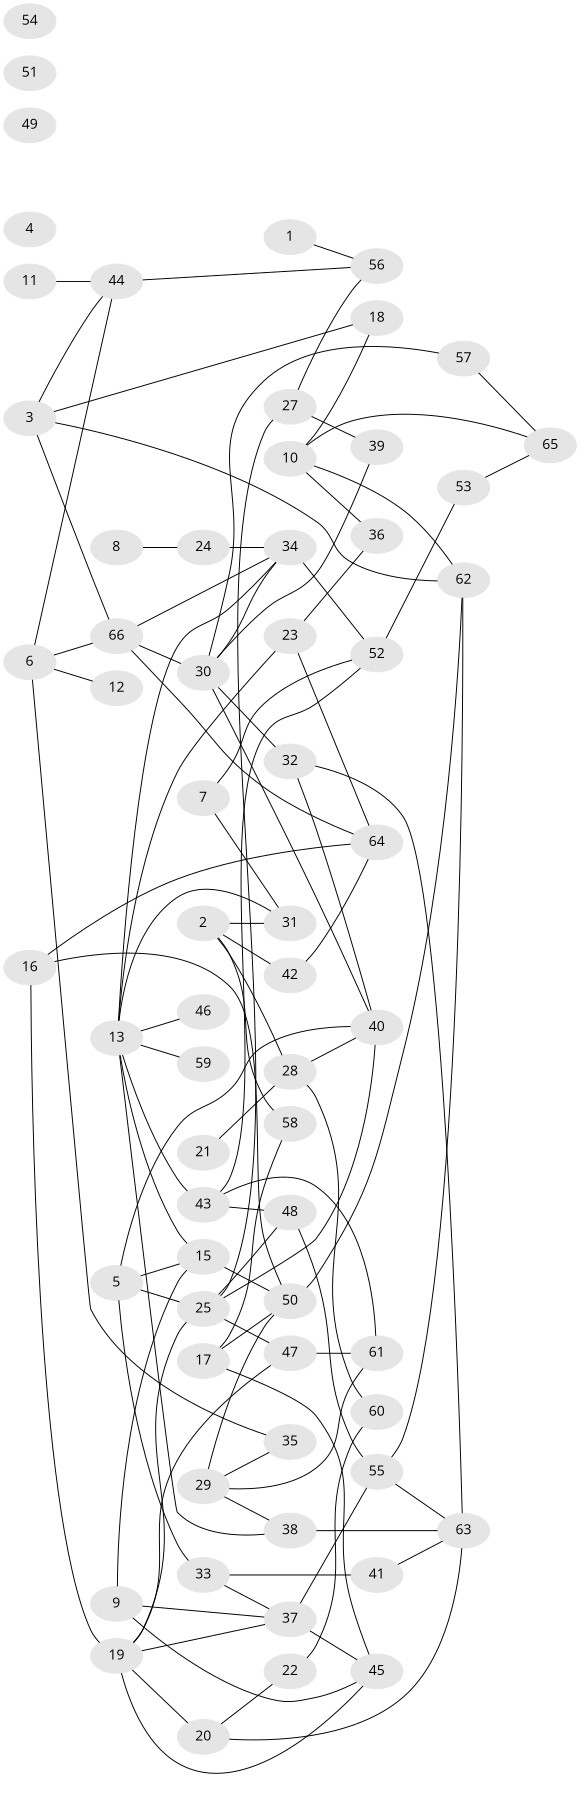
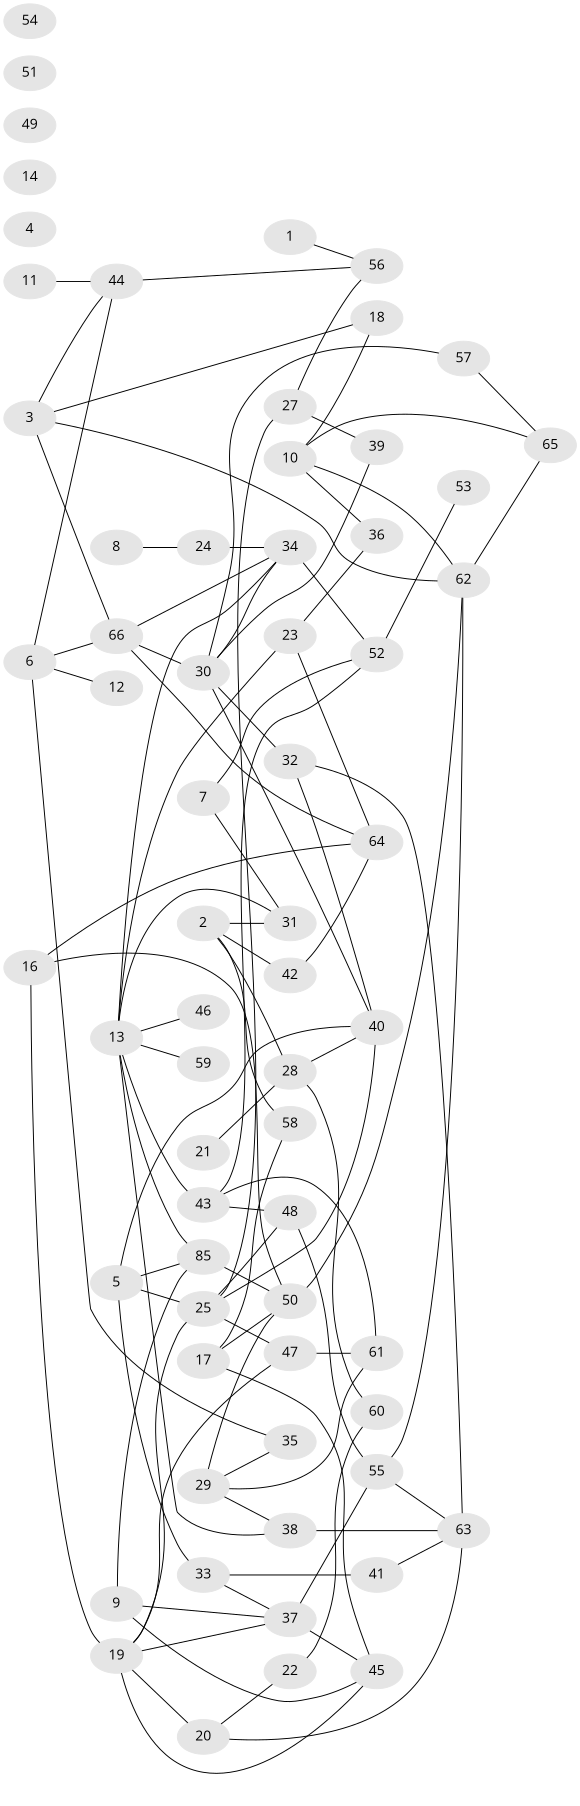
  graph {
    fontname="Open Sans"
    rankdir=LR
    node [color=gray90 fontname="Open Sans" style=filled]
    edge [fontname="Open Sans"]
    1
    56
    2
    28
    31
    42
    58
    40
    60
    64
    3
    18
    n13 [label=66]
    44
    62
    34
    30
    4
    5
-   15
+   15 [label=85]
    25
    33
    50
    47
    27
    48
    37
    41
    6
    12
    35
    7
    52
    53
    8
    24
    9
    45
    55
    10
    36
    65
    11
    13
    23
    38
    43
    46
    59
    63
    61
+   14
    16
    19
    20
    17
    22
    21
    39
    32
    57
    29
    49
    51
    54
    1 -- 56
    2 -- 28
    2 -- 31
    2 -- 42
    2 -- 58
    28 -- 40
    28 -- 60
    42 -- 64
    3 -- 18
    3 -- n13
    3 -- 44
    3 -- 62
    n13 -- 64
    n13 -- 34
    n13 -- 30
    44 -- 56
    34 -- 52
    30 -- 40
    30 -- 34
    30 -- 39
    30 -- 32
    30 -- 57
    5 -- 40
    5 -- 15
    5 -- 25
    5 -- 33
    15 -- 50
    25 -- 40
    25 -- 47
    25 -- 27
    25 -- 48
    33 -- 37
    33 -- 41
    50 -- 62
    47 -- 61
    27 -- 56
    27 -- 39
    48 -- 55
    37 -- 45
    37 -- 55
    41 -- 63
    6 -- n13
    6 -- 44
    6 -- 12
    6 -- 35
    7 -- 31
    7 -- 52
    52 -- 53
-   53 -- 65
+   62 -- 65
    8 -- 24
    24 -- 34
    9 -- 15
    9 -- 37
    9 -- 45
    55 -- 62
    55 -- 63
    10 -- 18
    10 -- 62
    10 -- 36
    10 -- 65
    11 -- 44
    13 -- 31
    13 -- 34
    13 -- 15
    13 -- 23
    13 -- 38
    13 -- 43
    13 -- 46
    13 -- 59
    23 -- 64
    23 -- 36
    38 -- 63
    43 -- 48
    43 -- 52
    43 -- 61
    16 -- 64
    16 -- 50
    16 -- 19
    19 -- 25
    19 -- 47
    19 -- 37
    19 -- 45
    19 -- 20
    20 -- 63
    20 -- 22
    17 -- 58
    17 -- 50
    17 -- 45
    22 -- 60
    21 -- 28
    32 -- 40
    32 -- 63
    57 -- 65
    29 -- 50
    29 -- 35
    29 -- 38
    29 -- 61
  }
